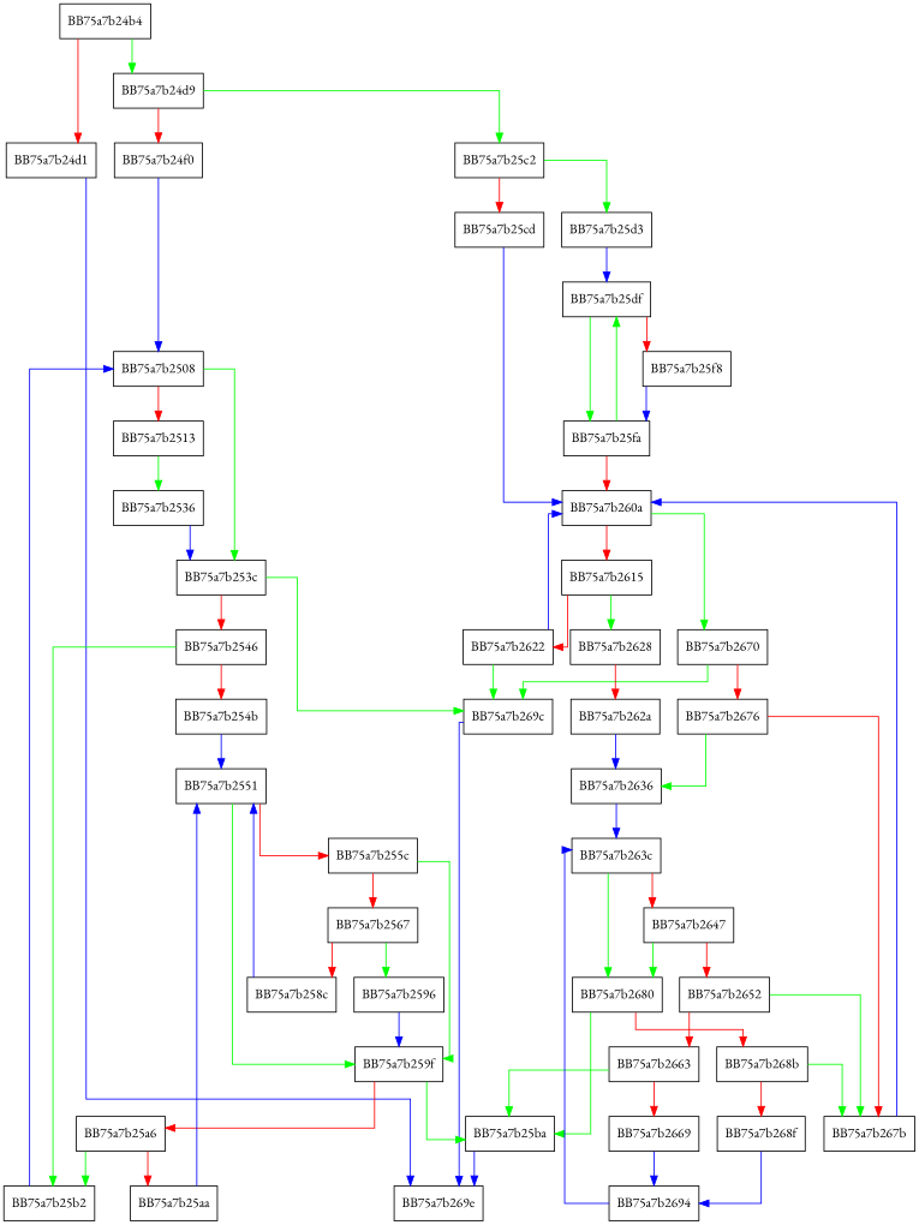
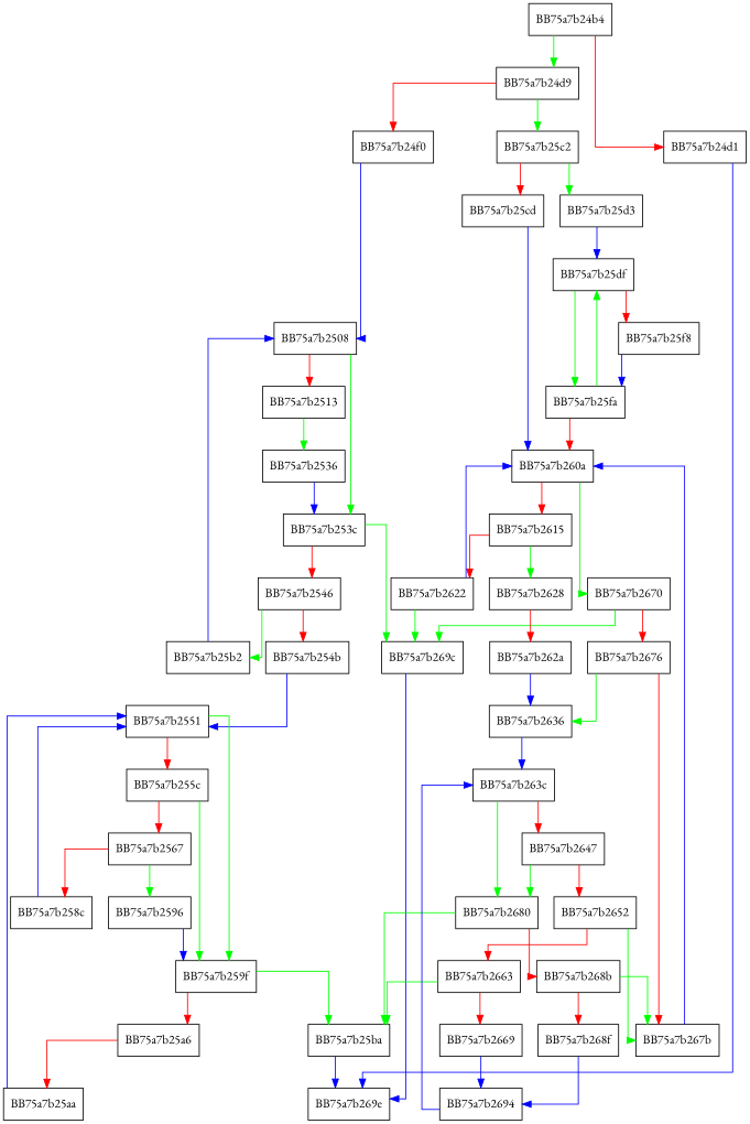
  digraph {
    fontname="EB Garamond"
    splines=ortho
    node [fontname="EB Garamond" shape=box]
    edge [color=green fontname="EB Garamond"]
    BB75a7b24b4
    BB75a7b24d9
    BB75a7b24d1
    BB75a7b25c2
    BB75a7b24f0
    BB75a7b269e
    BB75a7b25d3
    BB75a7b25cd
    BB75a7b2508
    BB75a7b25df
    BB75a7b260a
    BB75a7b253c
    BB75a7b2513
    BB75a7b269c
    BB75a7b2546
    BB75a7b2536
    BB75a7b25b2
    BB75a7b254b
    BB75a7b2551
    BB75a7b259f
    BB75a7b255c
    BB75a7b25ba
    BB75a7b25a6
    BB75a7b2567
    BB75a7b25aa
    BB75a7b2596
    BB75a7b258c
    BB75a7b25fa
    BB75a7b25f8
    BB75a7b2670
    BB75a7b2615
    BB75a7b2676
    BB75a7b2628
    BB75a7b2622
    BB75a7b2636
    BB75a7b267b
    BB75a7b262a
    BB75a7b263c
    BB75a7b2680
    BB75a7b2647
    BB75a7b268b
    BB75a7b2652
    BB75a7b268f
    BB75a7b2663
    BB75a7b2669
    BB75a7b2694
    BB75a7b24b4 -> BB75a7b24d9
    BB75a7b24b4 -> BB75a7b24d1 [color=red]
    BB75a7b24d9 -> BB75a7b25c2
    BB75a7b24d9 -> BB75a7b24f0 [color=red]
    BB75a7b24d1 -> BB75a7b269e [color=blue]
    BB75a7b25c2 -> BB75a7b25d3
    BB75a7b25c2 -> BB75a7b25cd [color=red]
    BB75a7b24f0 -> BB75a7b2508 [color=blue]
    BB75a7b25d3 -> BB75a7b25df [color=blue]
    BB75a7b25cd -> BB75a7b260a [color=blue]
    BB75a7b2508 -> BB75a7b253c
    BB75a7b2508 -> BB75a7b2513 [color=red]
    BB75a7b25df -> BB75a7b25fa
    BB75a7b25df -> BB75a7b25f8 [color=red]
    BB75a7b260a -> BB75a7b2670
    BB75a7b260a -> BB75a7b2615 [color=red]
    BB75a7b253c -> BB75a7b269c
    BB75a7b253c -> BB75a7b2546 [color=red]
    BB75a7b2513 -> BB75a7b2536
    BB75a7b269c -> BB75a7b269e [color=blue]
    BB75a7b2546 -> BB75a7b25b2
    BB75a7b2546 -> BB75a7b254b [color=red]
    BB75a7b2536 -> BB75a7b253c [color=blue]
    BB75a7b25b2 -> BB75a7b2508 [color=blue]
    BB75a7b254b -> BB75a7b2551 [color=blue]
    BB75a7b2551 -> BB75a7b259f
    BB75a7b2551 -> BB75a7b255c [color=red]
    BB75a7b259f -> BB75a7b25ba
    BB75a7b259f -> BB75a7b25a6 [color=red]
    BB75a7b255c -> BB75a7b259f
    BB75a7b255c -> BB75a7b2567 [color=red]
    BB75a7b25ba -> BB75a7b269e [color=blue]
-   BB75a7b25a6 -> BB75a7b25b2
    BB75a7b25a6 -> BB75a7b25aa [color=red]
    BB75a7b2567 -> BB75a7b2596
    BB75a7b2567 -> BB75a7b258c [color=red]
    BB75a7b25aa -> BB75a7b2551 [color=blue]
    BB75a7b2596 -> BB75a7b259f [color=blue]
    BB75a7b258c -> BB75a7b2551 [color=blue]
    BB75a7b25fa -> BB75a7b25df
    BB75a7b25fa -> BB75a7b260a [color=red]
    BB75a7b25f8 -> BB75a7b25fa [color=blue]
    BB75a7b2670 -> BB75a7b269c
    BB75a7b2670 -> BB75a7b2676 [color=red]
    BB75a7b2615 -> BB75a7b2628
    BB75a7b2615 -> BB75a7b2622 [color=red]
    BB75a7b2676 -> BB75a7b2636
    BB75a7b2676 -> BB75a7b267b [color=red]
    BB75a7b2628 -> BB75a7b262a [color=red]
    BB75a7b2622 -> BB75a7b260a [color=blue]
    BB75a7b2622 -> BB75a7b269c
    BB75a7b2636 -> BB75a7b263c [color=blue]
    BB75a7b267b -> BB75a7b260a [color=blue]
    BB75a7b262a -> BB75a7b2636 [color=blue]
    BB75a7b263c -> BB75a7b2680
    BB75a7b263c -> BB75a7b2647 [color=red]
    BB75a7b2680 -> BB75a7b25ba
    BB75a7b2680 -> BB75a7b268b [color=red]
    BB75a7b2647 -> BB75a7b2680
    BB75a7b2647 -> BB75a7b2652 [color=red]
    BB75a7b268b -> BB75a7b267b
    BB75a7b268b -> BB75a7b268f [color=red]
    BB75a7b2652 -> BB75a7b267b
    BB75a7b2652 -> BB75a7b2663 [color=red]
    BB75a7b268f -> BB75a7b2694 [color=blue]
    BB75a7b2663 -> BB75a7b25ba
    BB75a7b2663 -> BB75a7b2669 [color=red]
    BB75a7b2669 -> BB75a7b2694 [color=blue]
    BB75a7b2694 -> BB75a7b263c [color=blue]
  }
